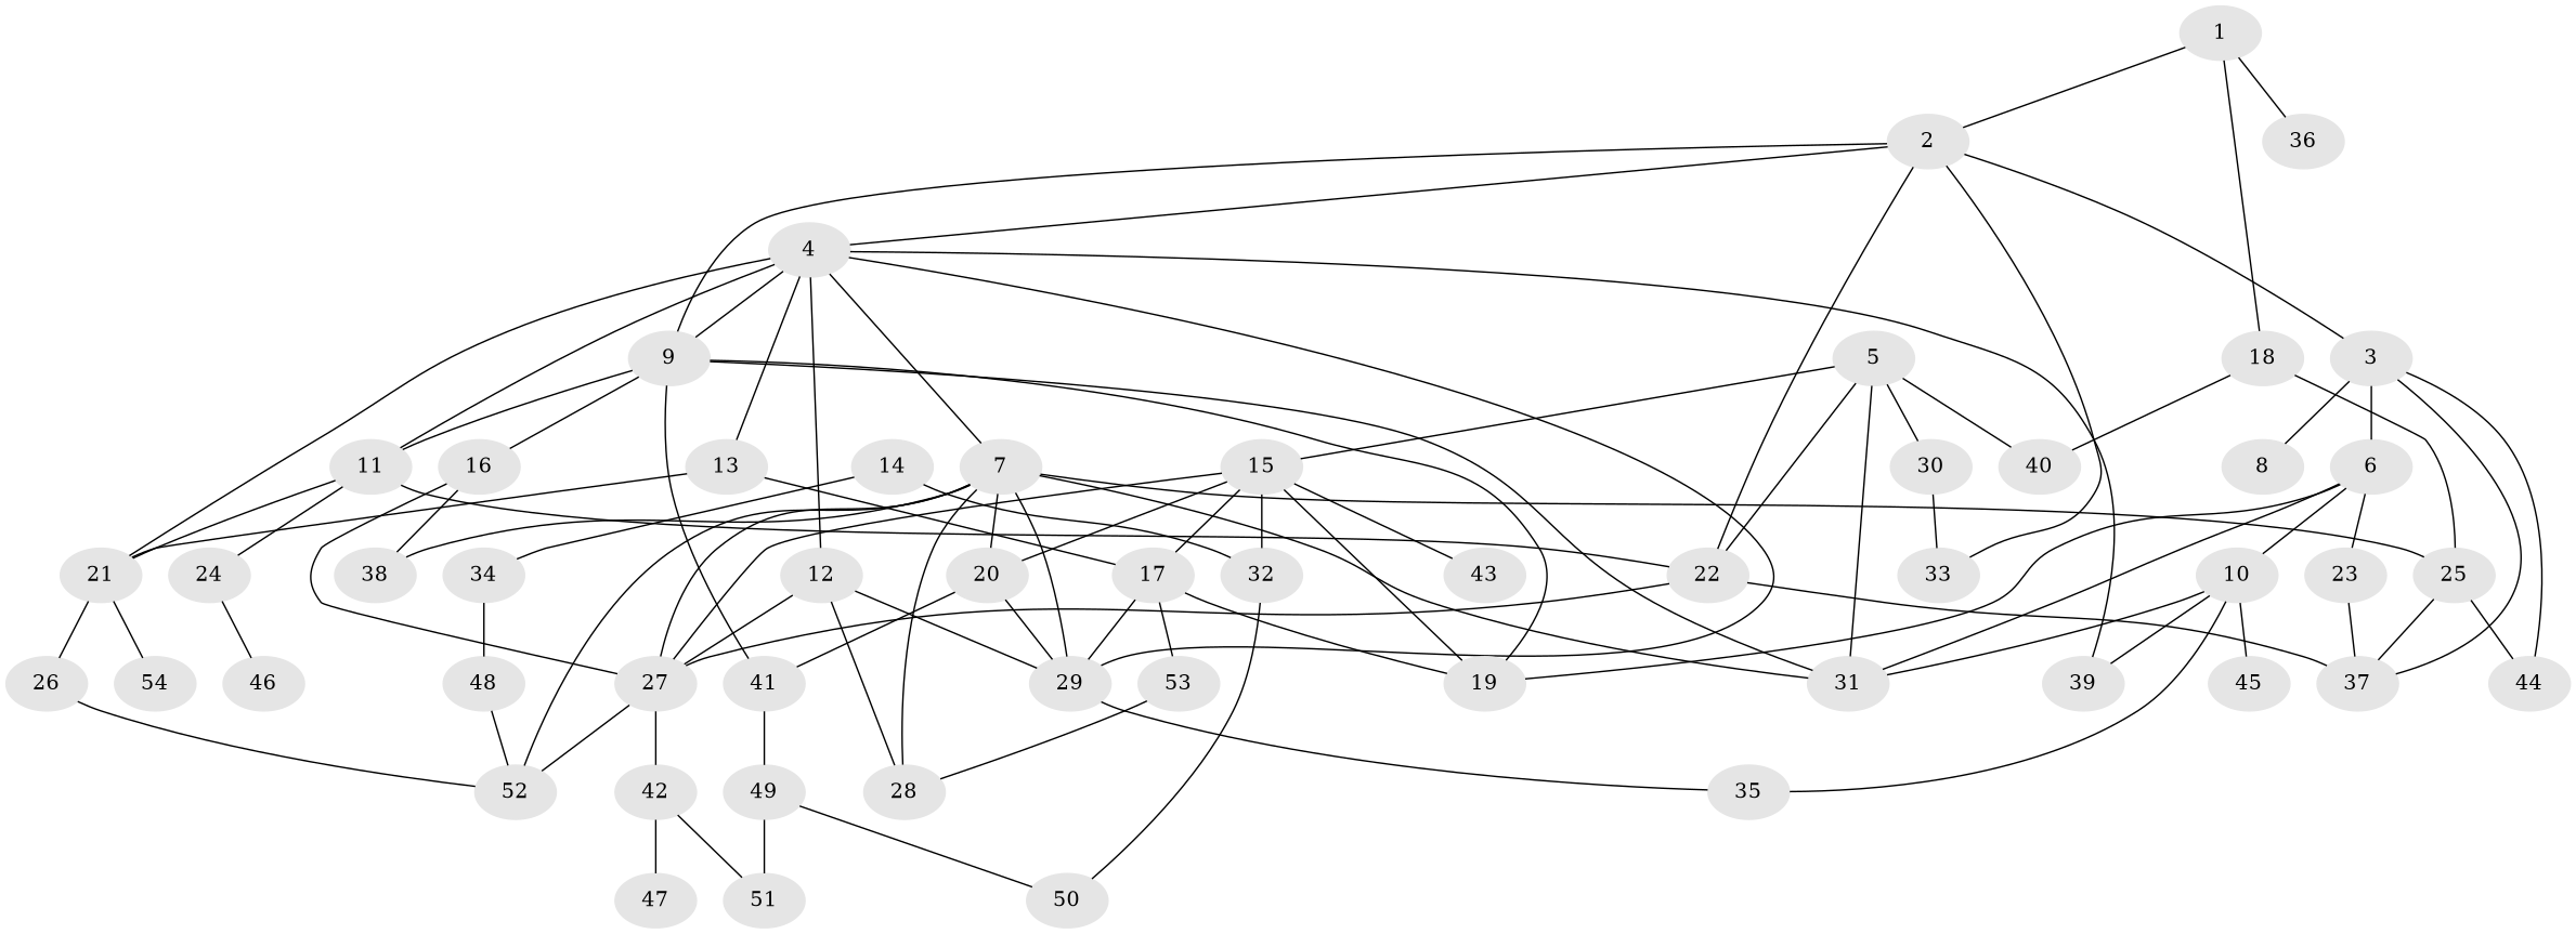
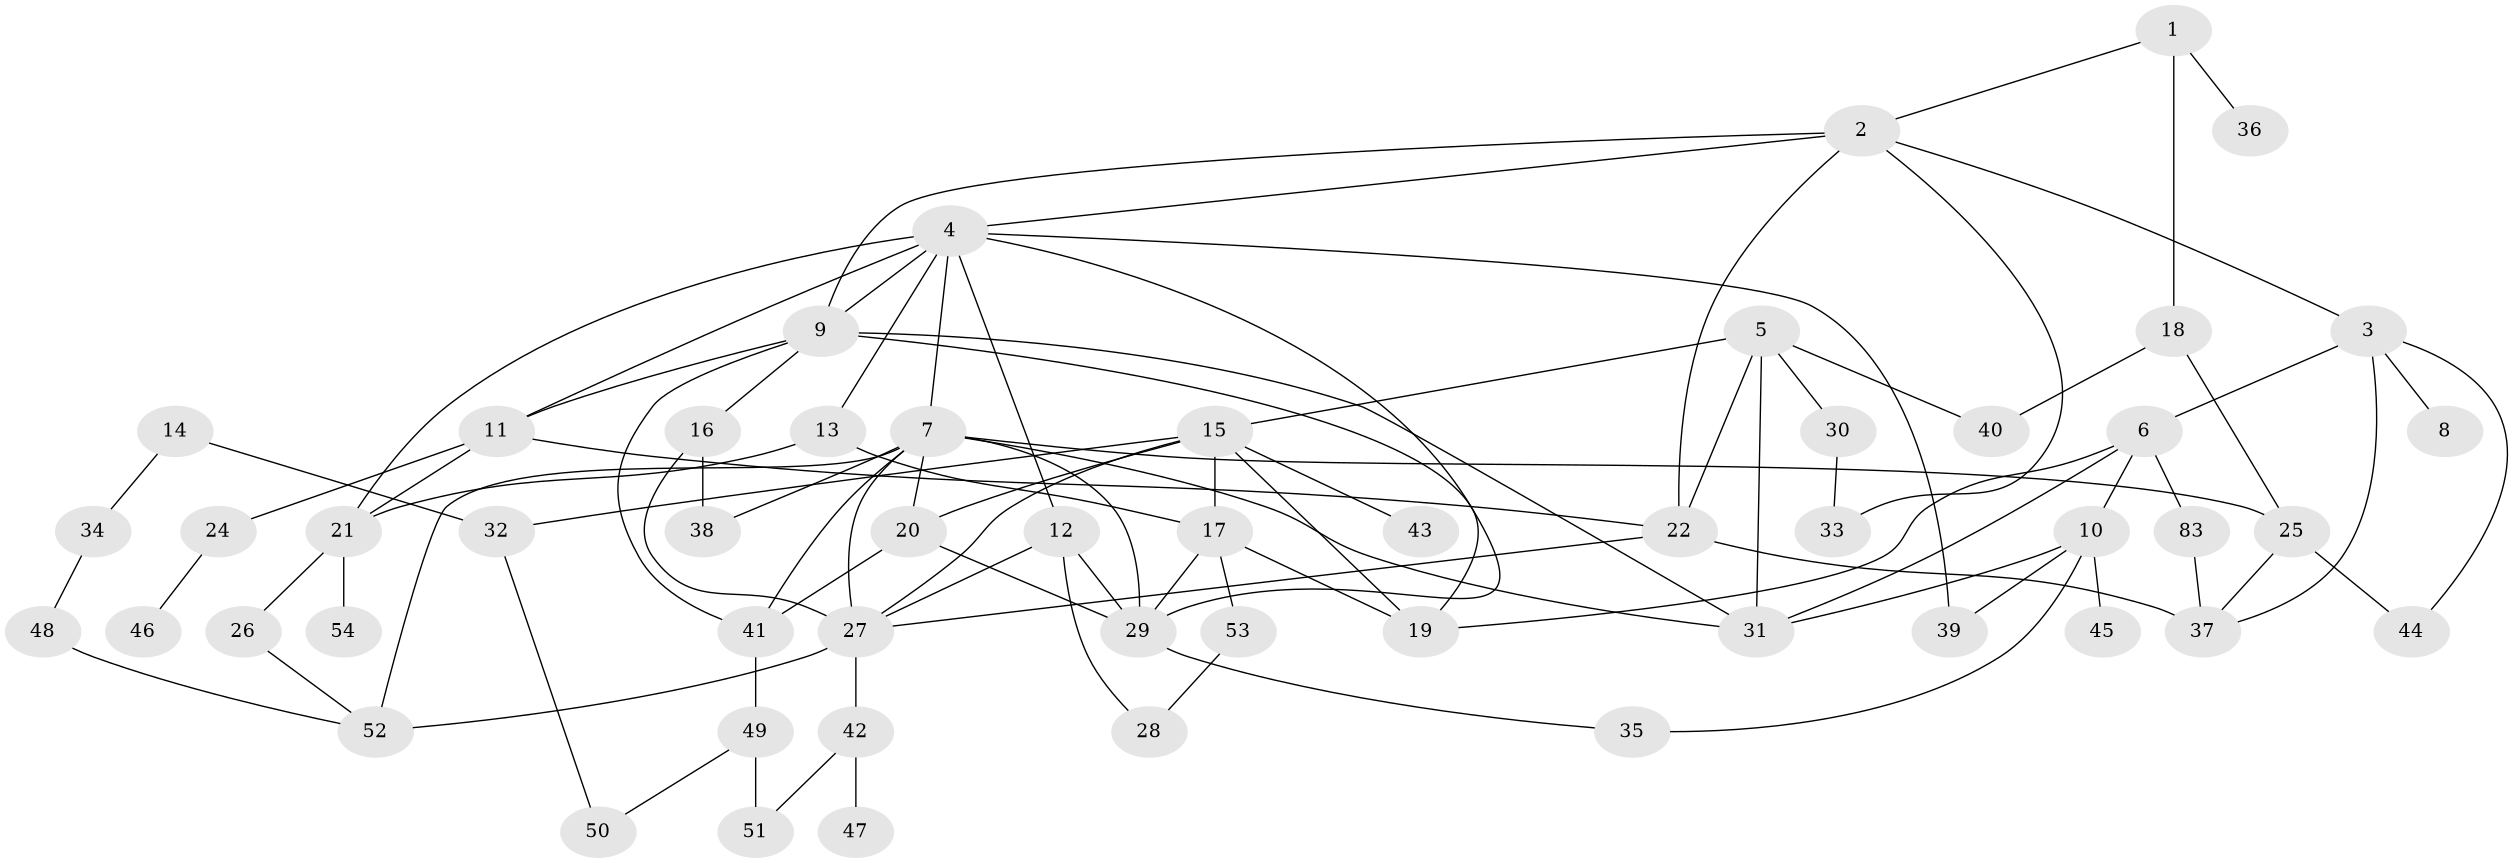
  graph {
    node [color=gray90 style=filled]
    edge [weight=1.0]
    1
    2
    18
    36
    3
    4
    9
    22
    33
    40
    25
    6
    8
    37
    44
    7
    11
    12
    13
    21
    29
    39
    5
    15
    30
    31
    19
    16
    41
    27
    10
-   23
+   23 [label=83]
    20
    28
    38
    52
    24
    17
    26
    54
    35
    32
    43
    45
    42
    14
    34
    49
    46
    53
    50
    48
    47
    51
    1 -- 2
    1 -- 18
    1 -- 36
    2 -- 3
    2 -- 4
    2 -- 9
    2 -- 22
    2 -- 33
    18 -- 40
    18 -- 25
    3 -- 6
    3 -- 8
    3 -- 37
    3 -- 44
    4 -- 9
    4 -- 7
    4 -- 11
    4 -- 12
    4 -- 13
    4 -- 21
    4 -- 29
    4 -- 39
    9 -- 11
    9 -- 31
    9 -- 19
    9 -- 16
    9 -- 41
    22 -- 37
    22 -- 27
    25 -- 37
    25 -- 44
    6 -- 31
    6 -- 19
    6 -- 10
    6 -- 23
    7 -- 25
    7 -- 29
    7 -- 31
    7 -- 27
    7 -- 20
-   7 -- 28
+   7 -- 41
    7 -- 38
    7 -- 52
    11 -- 22
    11 -- 21
    11 -- 24
    12 -- 29
    12 -- 27
    12 -- 28
    13 -- 21
    13 -- 17
    21 -- 26
    21 -- 54
    29 -- 35
    5 -- 22
    5 -- 40
    5 -- 15
    5 -- 30
    5 -- 31
    15 -- 19
    15 -- 27
    15 -- 20
    15 -- 17
    15 -- 32
    15 -- 43
    30 -- 33
    16 -- 27
    16 -- 38
    41 -- 49
    27 -- 52
    27 -- 42
    10 -- 39
    10 -- 31
    10 -- 35
    10 -- 45
    23 -- 37 [weight=2.0]
    20 -- 29
    20 -- 41
    24 -- 46
    17 -- 29 [weight=2.0]
    17 -- 19
    17 -- 53
    26 -- 52
    32 -- 50
    42 -- 47
    42 -- 51
    14 -- 32
    14 -- 34
    34 -- 48
    49 -- 50
    49 -- 51
    53 -- 28
    48 -- 52
  }
